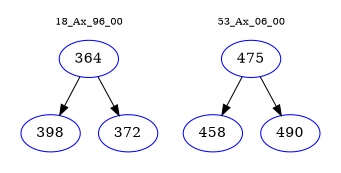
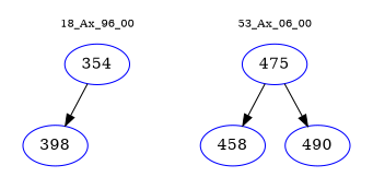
  digraph {
    node [color=blue]
    edge [color=black]
-   n1 [label=364]
+   n1 [label=354]
    n2 [label=398]
-   n3 [label=372]
    n4 [label=475]
    n5 [label=458]
    n6 [label=490]
    subgraph cluster_1 {
      color=white
      fontsize=10
      label="18_Ax_96_00"
      n1
      n2
-     n3
    }
    subgraph cluster_2 {
      color=white
      fontsize=10
      label="53_Ax_06_00"
      n4
      n5
      n6
    }
    n1 -> n2
-   n1 -> n3
    n4 -> n5
    n4 -> n6
  }
